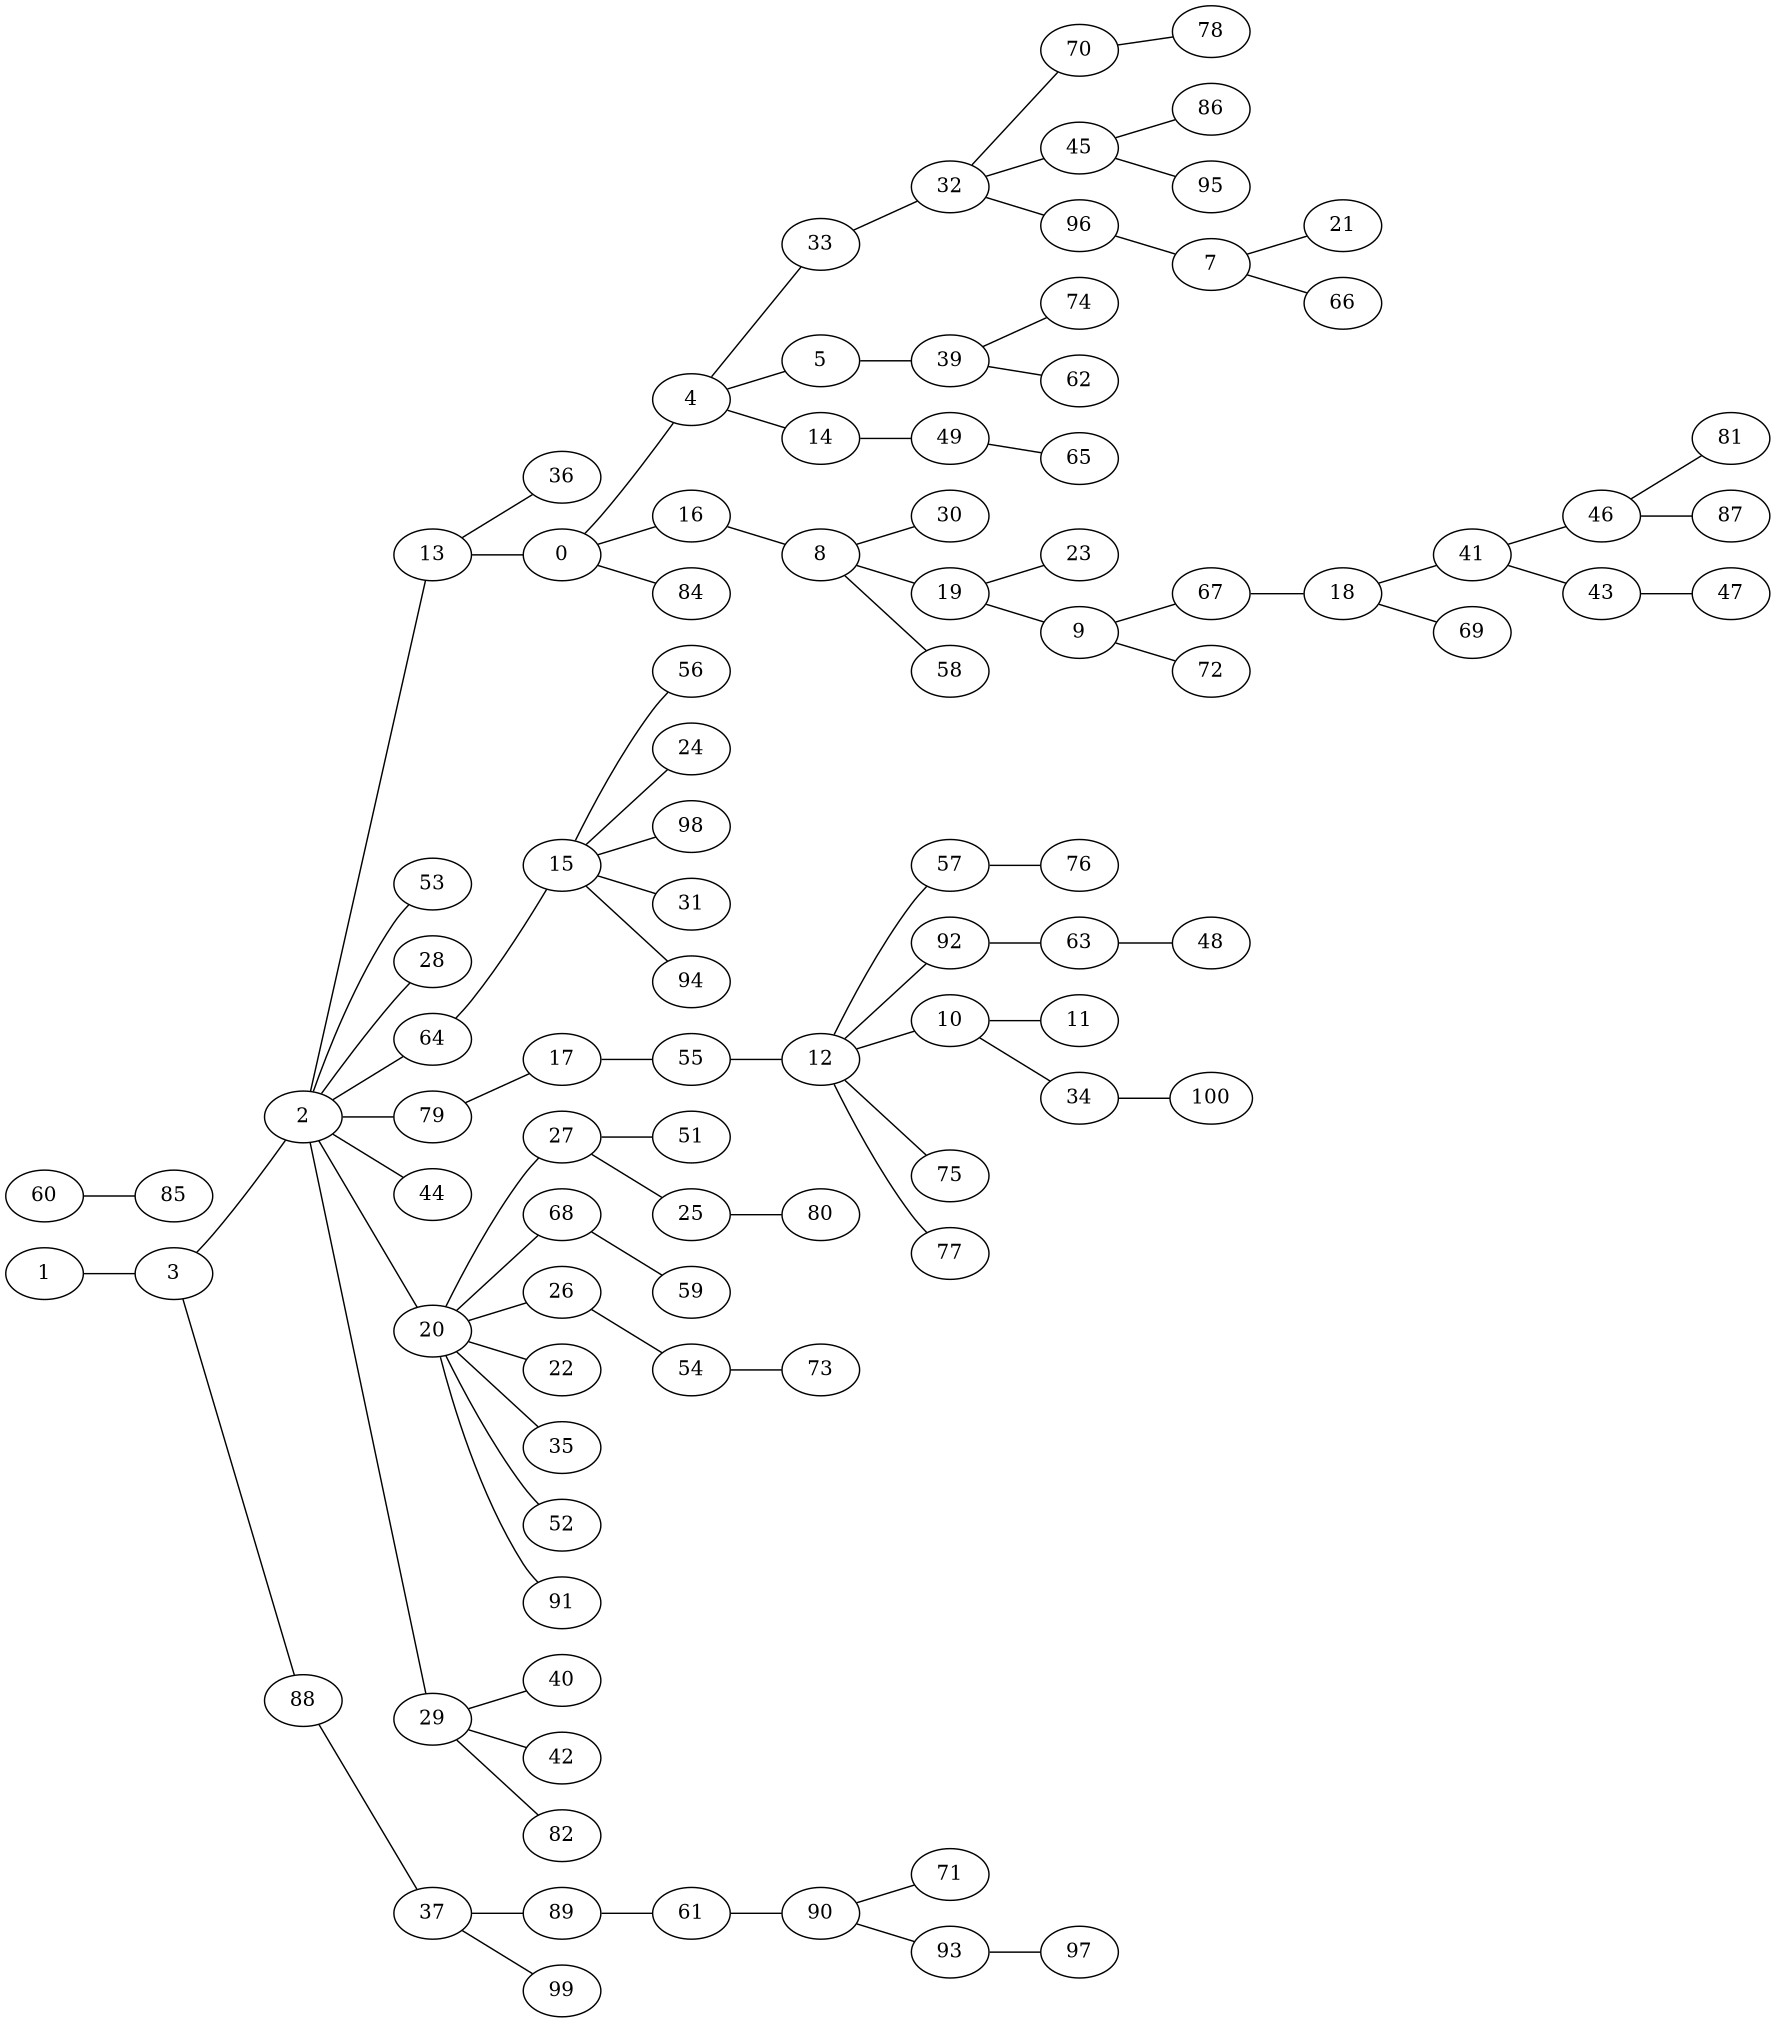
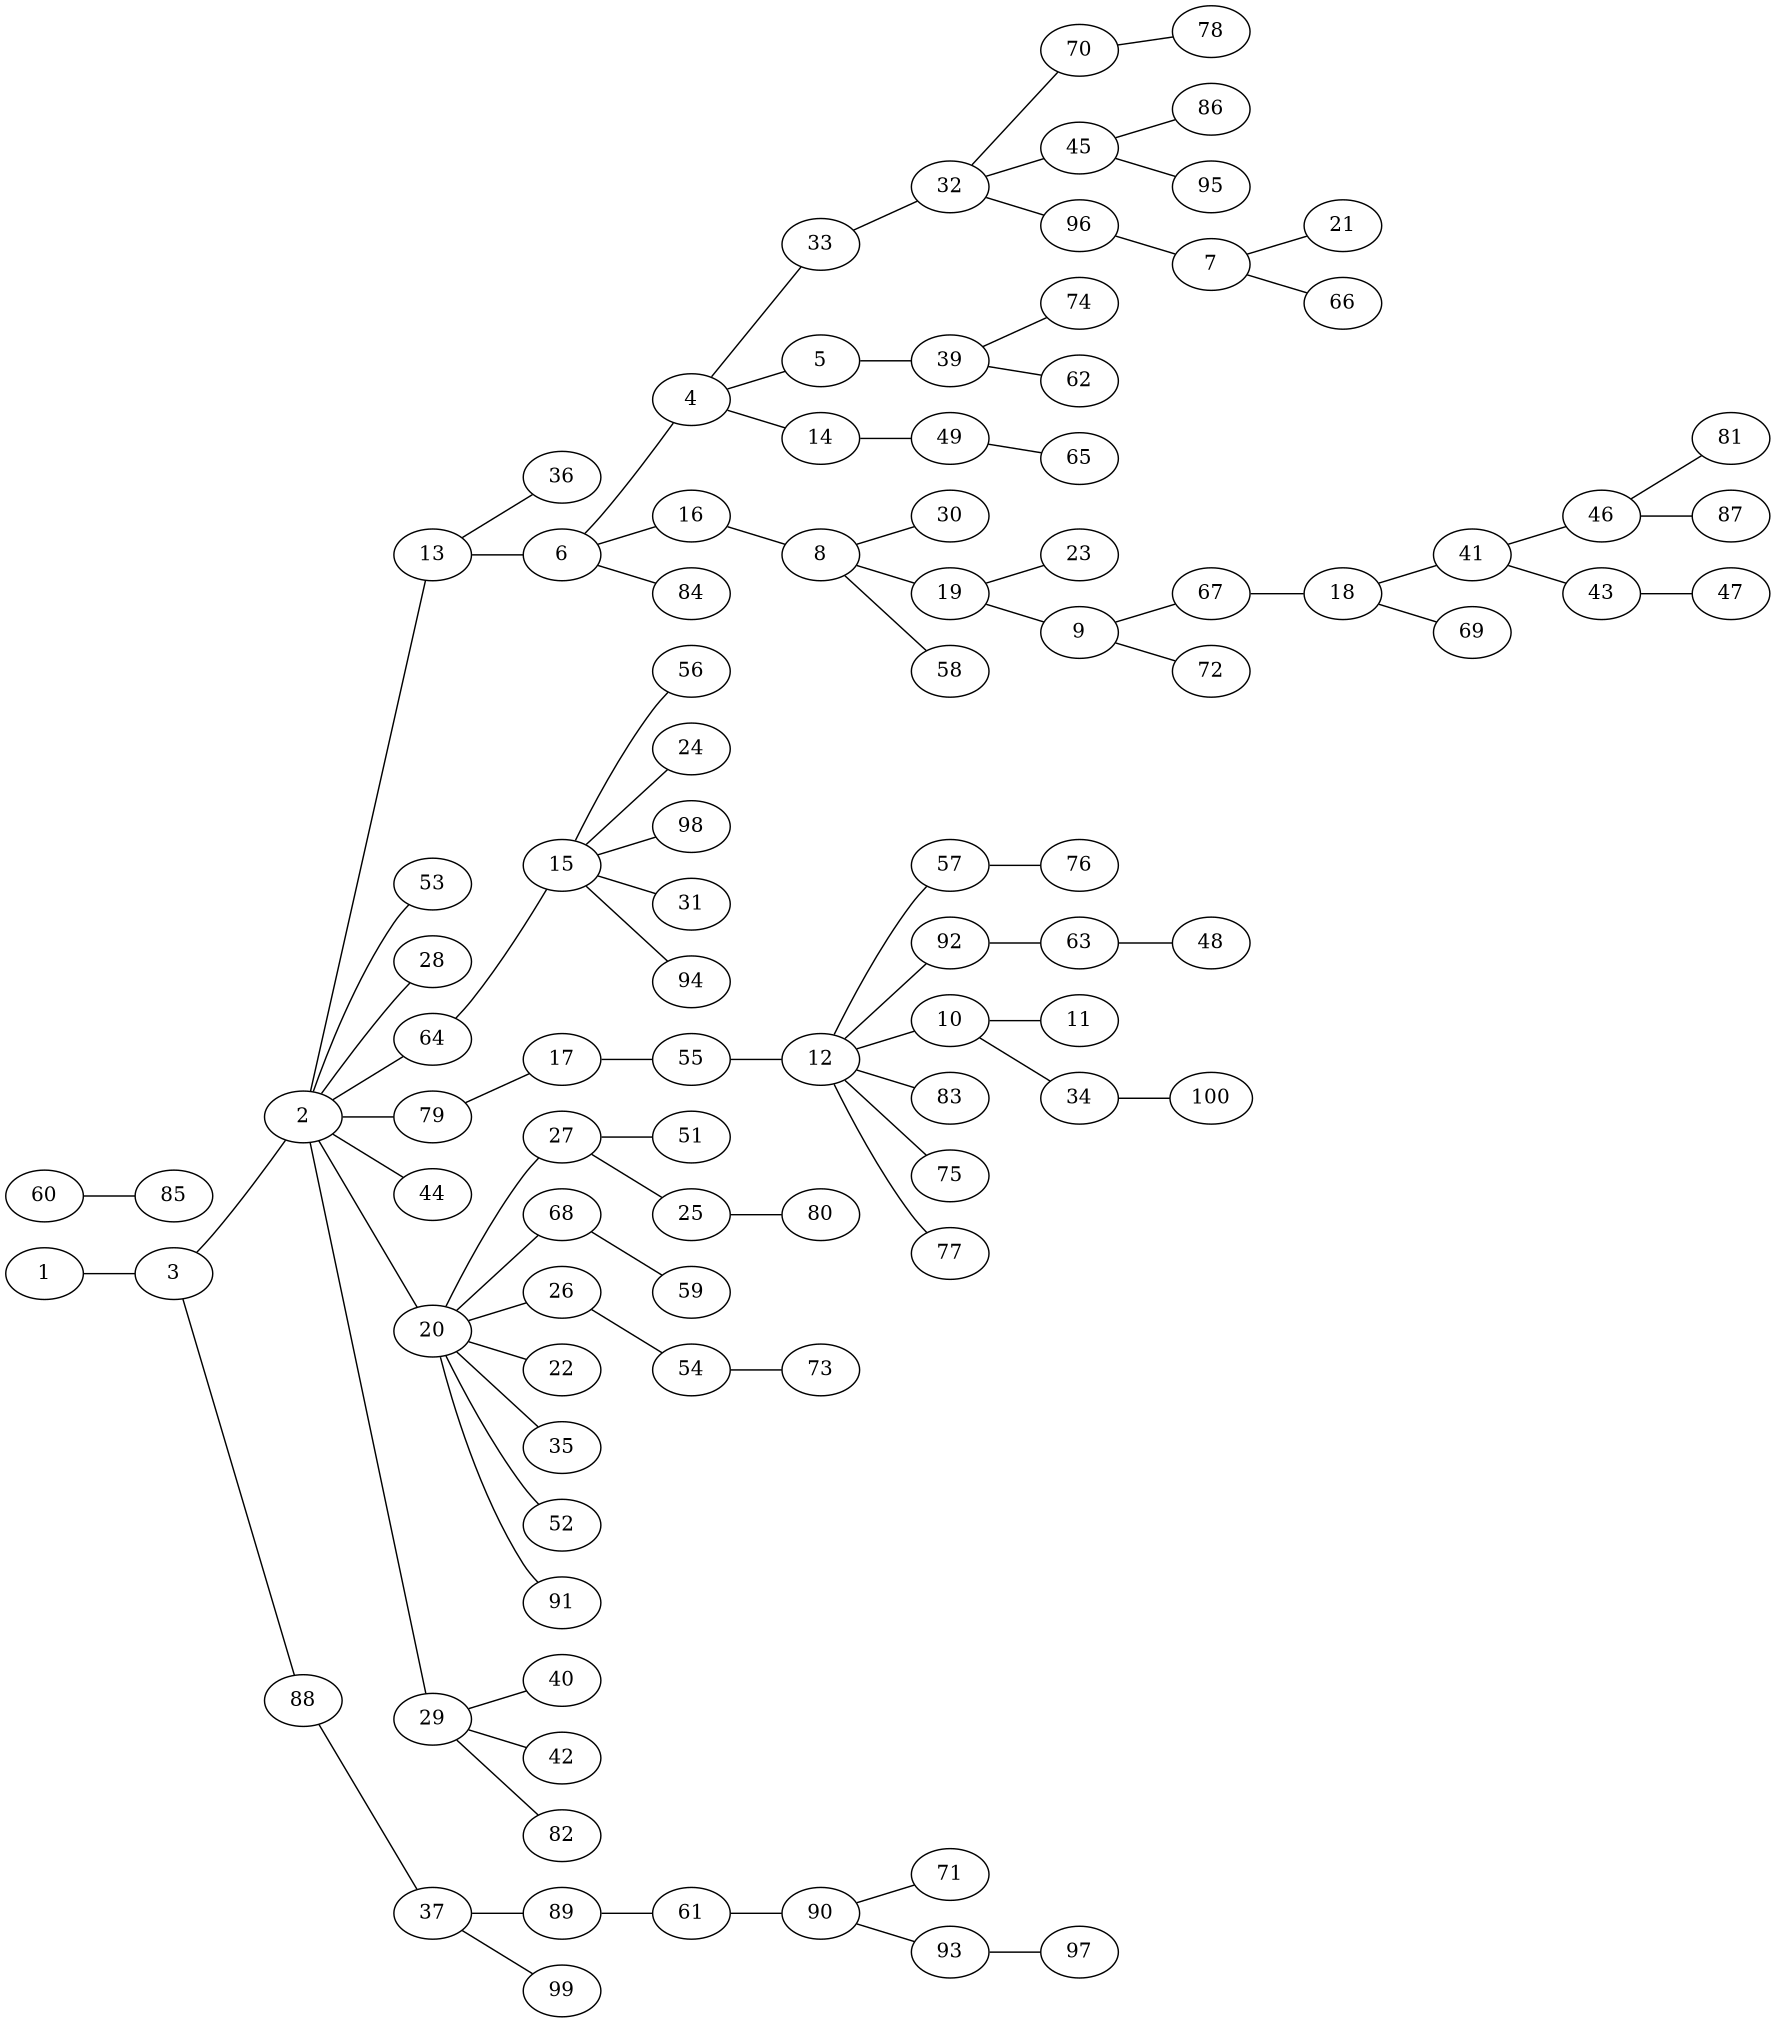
  strict graph {
    rankdir=LR
    n1 [label=3]
    1
    2
    88
    13
    53
    28
    64
    79
    44
    20
    29
    37
    36
-   0
+   0 [label=6]
    15
    17
    27
    68
    26
    22
    35
    52
    91
    40
    42
    82
    4
    16
    84
    33
    5
    14
    8
    32
    39
    49
    70
    45
    96
    78
    86
    95
    7
    21
    66
    74
    62
    65
    30
    19
    58
    23
    9
    67
    72
    18
    41
    69
    46
    43
    81
    87
    47
    56
    24
    98
    31
    94
    55
    12
    57
    92
    10
+   83
    75
    77
    76
    63
    11
    34
    48
    100
    60
    85
    51
    25
    59
    54
    80
    73
    89
    99
    61
    90
    71
    93
    97
    n1 -- 2
    n1 -- 88
    1 -- n1
    2 -- 13
    2 -- 53
    2 -- 28
    2 -- 64
    2 -- 79
    2 -- 44
    2 -- 20
    2 -- 29
    88 -- 37
    13 -- 36
    13 -- 0
    64 -- 15
    79 -- 17
    20 -- 27
    20 -- 68
    20 -- 26
    20 -- 22
    20 -- 35
    20 -- 52
    20 -- 91
    29 -- 40
    29 -- 42
    29 -- 82
    37 -- 89
    37 -- 99
    0 -- 4
    0 -- 16
    0 -- 84
    15 -- 56
    15 -- 24
    15 -- 98
    15 -- 31
    15 -- 94
    17 -- 55
    27 -- 51
    27 -- 25
    68 -- 59
    26 -- 54
    4 -- 33
    4 -- 5
    4 -- 14
    16 -- 8
    33 -- 32
    5 -- 39
    14 -- 49
    8 -- 30
    8 -- 19
    8 -- 58
    32 -- 70
    32 -- 45
    32 -- 96
    39 -- 74
    39 -- 62
    49 -- 65
    70 -- 78
    45 -- 86
    45 -- 95
    96 -- 7
    7 -- 21
    7 -- 66
    19 -- 23
    19 -- 9
    9 -- 67
    9 -- 72
    67 -- 18
    18 -- 41
    18 -- 69
    41 -- 46
    41 -- 43
    46 -- 81
    46 -- 87
    43 -- 47
    55 -- 12
    12 -- 57
    12 -- 92
    12 -- 10
+   12 -- 83
    12 -- 75
    12 -- 77
    57 -- 76
    92 -- 63
    10 -- 11
    10 -- 34
    63 -- 48
    34 -- 100
    60 -- 85
    25 -- 80
    54 -- 73
    89 -- 61
    61 -- 90
    90 -- 71
    90 -- 93
    93 -- 97
  }
